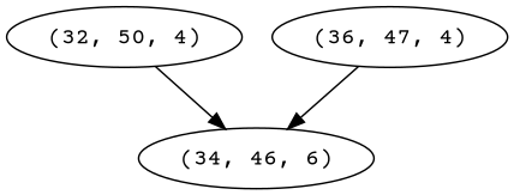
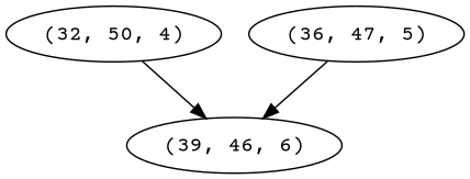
  digraph {
    fontname="Courier Prime"
    node [fontname="Courier Prime"]
    edge [fontname="Courier Prime"]
    "(32, 50, 4)"
-   "(39, 46, 6)" [label="(34, 46, 6)"]
-   "(36, 47, 5)" [label="(36, 47, 4)"]
+   "(39, 46, 6)"
+   "(36, 47, 5)"
    "(32, 50, 4)" -> "(39, 46, 6)"
    "(36, 47, 5)" -> "(39, 46, 6)"
  }
